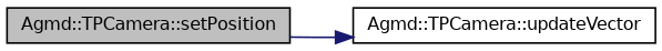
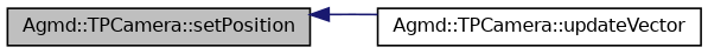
  digraph {
    rankdir=LR
    node [color=black fontname=Helvetica fontsize=10 shape=record style=filled]
    n1 [fillcolor=grey75 fontcolor=black height=0.2 label="Agmd::TPCamera::setPosition" width=0.4]
    n2 [fillcolor=white height=0.2 label="Agmd::TPCamera::updateVector" width=0.4]
-   n1 -> n2 [color=midnightblue fontname=Helvetica fontsize=10 labelfontname=Helvetica labelfontsize=10 style=solid]
+   n2 -> n1 [color=midnightblue fontname=Helvetica fontsize=10 labelfontname=Helvetica labelfontsize=10 style=solid]
  }
